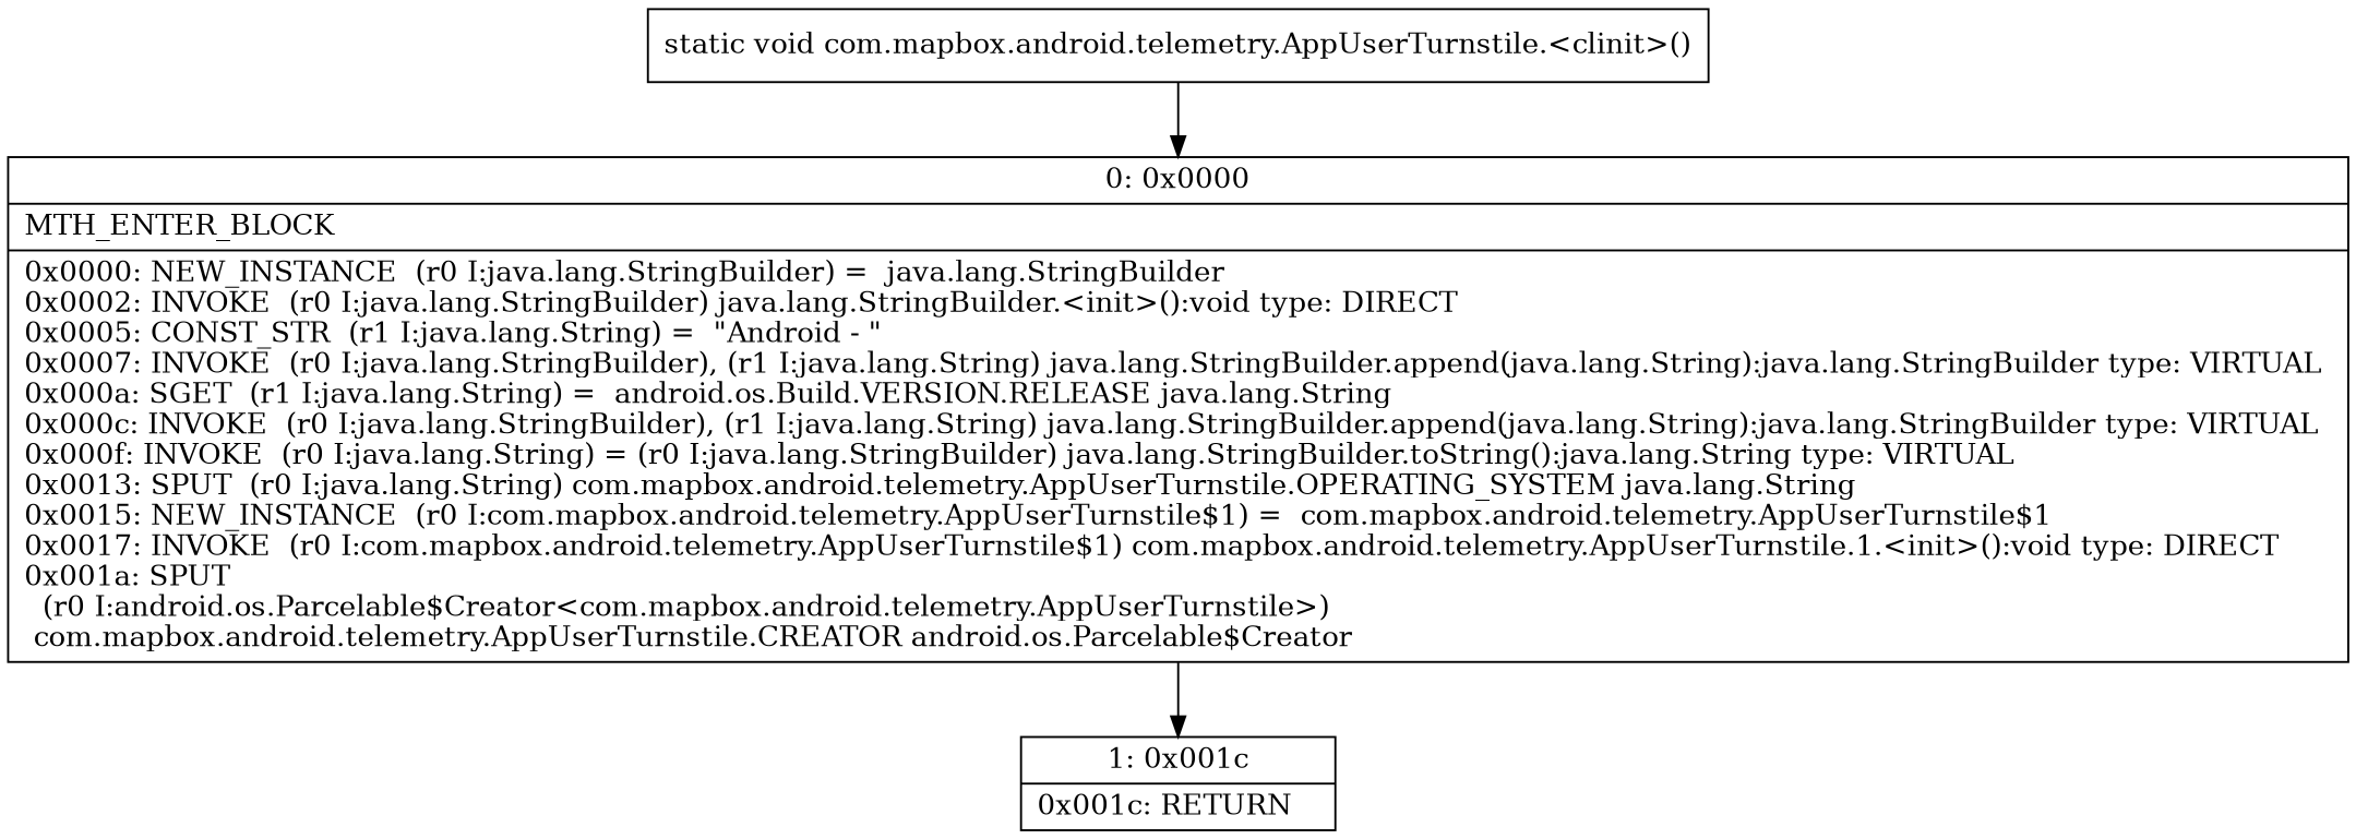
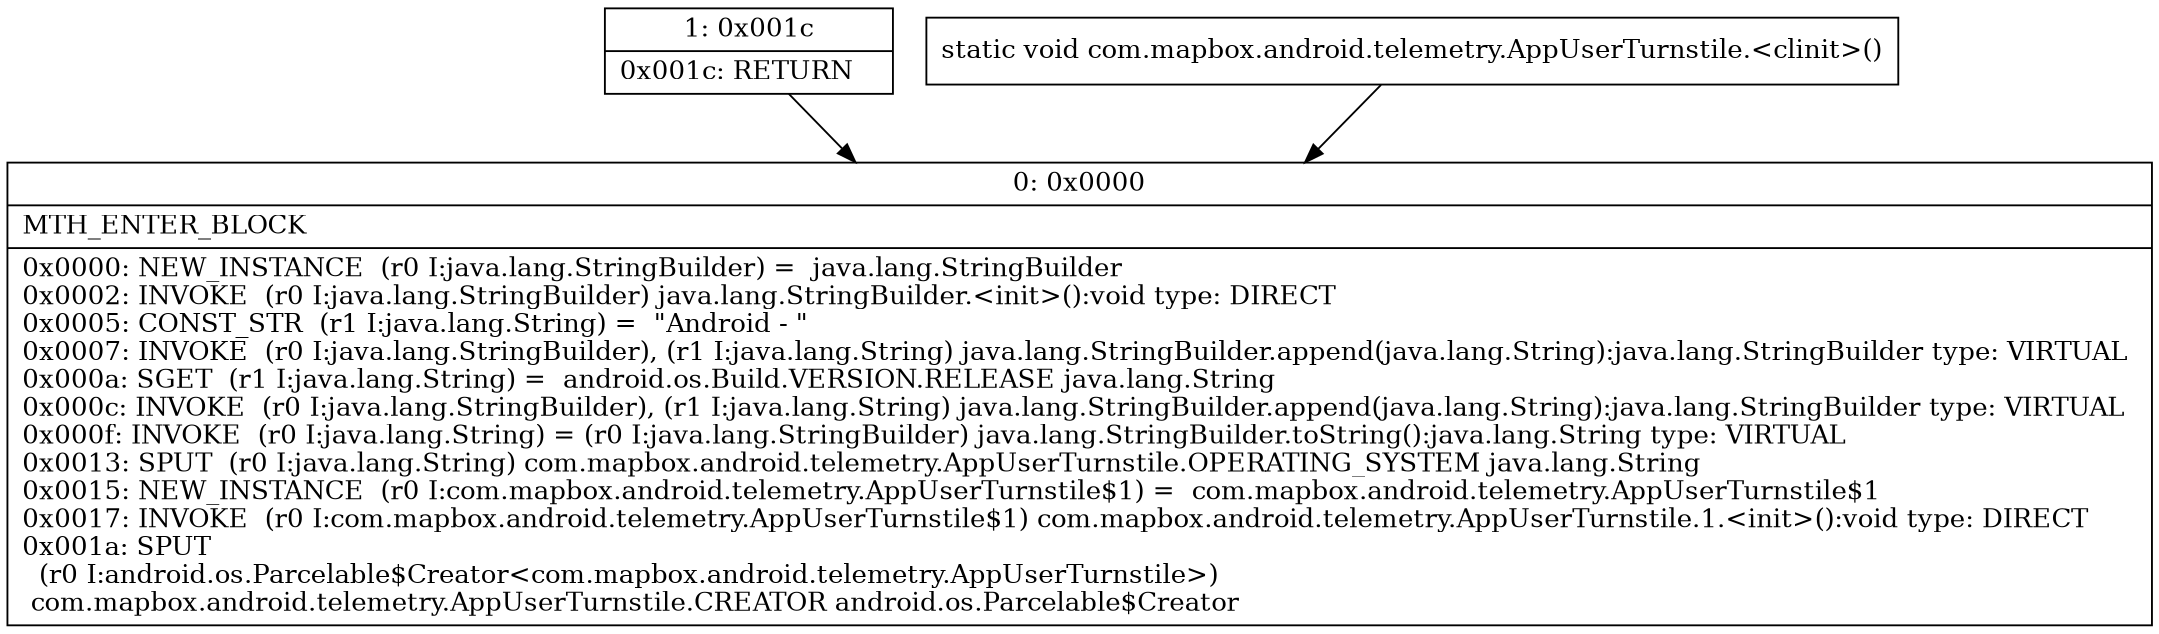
  digraph {
    node [shape=record]
    n1 [label="{0\:\ 0x0000|MTH_ENTER_BLOCK\l|0x0000: NEW_INSTANCE  (r0 I:java.lang.StringBuilder) =  java.lang.StringBuilder \l0x0002: INVOKE  (r0 I:java.lang.StringBuilder) java.lang.StringBuilder.\<init\>():void type: DIRECT \l0x0005: CONST_STR  (r1 I:java.lang.String) =  \"Android \- \" \l0x0007: INVOKE  (r0 I:java.lang.StringBuilder), (r1 I:java.lang.String) java.lang.StringBuilder.append(java.lang.String):java.lang.StringBuilder type: VIRTUAL \l0x000a: SGET  (r1 I:java.lang.String) =  android.os.Build.VERSION.RELEASE java.lang.String \l0x000c: INVOKE  (r0 I:java.lang.StringBuilder), (r1 I:java.lang.String) java.lang.StringBuilder.append(java.lang.String):java.lang.StringBuilder type: VIRTUAL \l0x000f: INVOKE  (r0 I:java.lang.String) = (r0 I:java.lang.StringBuilder) java.lang.StringBuilder.toString():java.lang.String type: VIRTUAL \l0x0013: SPUT  (r0 I:java.lang.String) com.mapbox.android.telemetry.AppUserTurnstile.OPERATING_SYSTEM java.lang.String \l0x0015: NEW_INSTANCE  (r0 I:com.mapbox.android.telemetry.AppUserTurnstile$1) =  com.mapbox.android.telemetry.AppUserTurnstile$1 \l0x0017: INVOKE  (r0 I:com.mapbox.android.telemetry.AppUserTurnstile$1) com.mapbox.android.telemetry.AppUserTurnstile.1.\<init\>():void type: DIRECT \l0x001a: SPUT  \l  (r0 I:android.os.Parcelable$Creator\<com.mapbox.android.telemetry.AppUserTurnstile\>)\l com.mapbox.android.telemetry.AppUserTurnstile.CREATOR android.os.Parcelable$Creator \l}"]
    n2 [label="{1\:\ 0x001c|0x001c: RETURN   \l}"]
    n3 [label="{static void com.mapbox.android.telemetry.AppUserTurnstile.\<clinit\>() }"]
-   n1 -> n2
+   n2 -> n1
    n3 -> n1
  }
